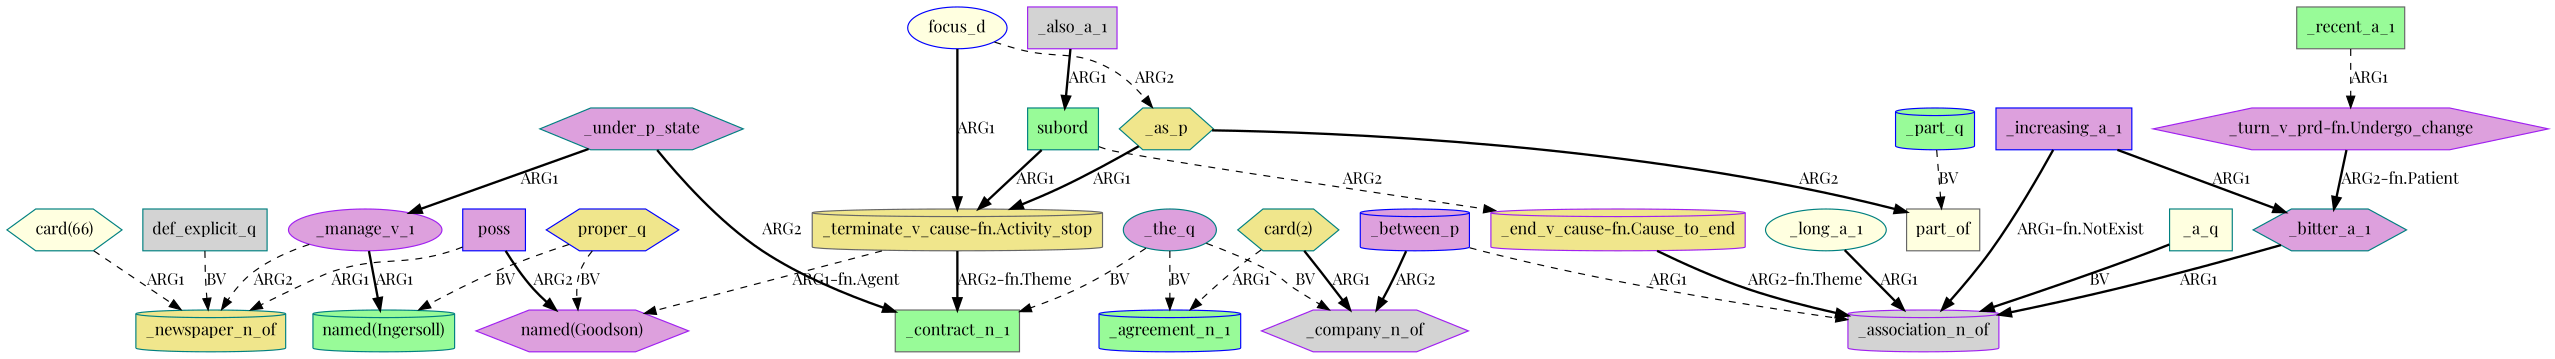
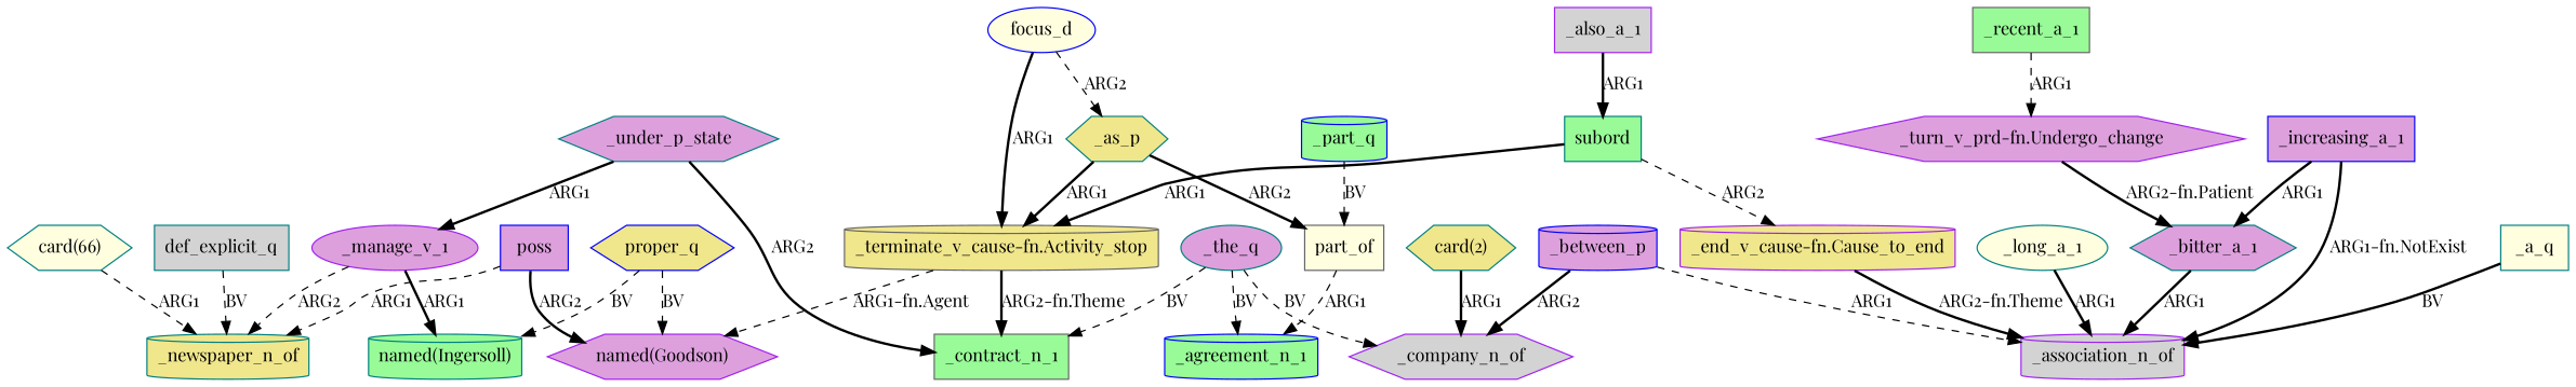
  digraph {
    fontname="Playfair Display"
    node [color=teal fillcolor=plum fontname="Playfair Display" shape=box style=filled]
    edge [fontname="Playfair Display" style=bold]
    poss [color=blue]
    "named(Goodson)" [color=purple shape=hexagon]
    _newspaper_n_of [fillcolor=khaki shape=cylinder]
    "_terminate_v_cause-fn.Activity_stop" [color=gray40 fillcolor=khaki shape=cylinder]
    _contract_n_1 [color=gray40 fillcolor=palegreen]
    "_end_v_cause-fn.Cause_to_end" [color=purple fillcolor=khaki shape=cylinder]
    _association_n_of [color=purple fillcolor=lightgrey shape=cylinder]
    proper_q [color=blue fillcolor=khaki shape=hexagon]
    "named(Ingersoll)" [fillcolor=palegreen shape=cylinder]
    _manage_v_1 [color=purple shape=ellipse]
    _bitter_a_1 [shape=hexagon]
    _as_p [fillcolor=khaki shape=hexagon]
    part_of [color=gray40 fillcolor=lightyellow]
    _agreement_n_1 [color=blue fillcolor=palegreen shape=cylinder]
    _a_q [fillcolor=lightyellow]
    _recent_a_1 [color=gray40 fillcolor=palegreen]
    "_turn_v_prd-fn.Undergo_change" [color=purple shape=hexagon]
    focus_d [color=blue fillcolor=lightyellow shape=ellipse]
    _under_p_state [shape=hexagon]
    _between_p [color=blue shape=cylinder]
    _company_n_of [color=purple fillcolor=lightgrey shape=hexagon]
    subord [fillcolor=palegreen]
    _part_q [color=blue fillcolor=palegreen shape=cylinder]
    _the_q [shape=ellipse]
    "card(66)" [fillcolor=lightyellow shape=hexagon]
    def_explicit_q [fillcolor=lightgrey]
    _also_a_1 [color=purple fillcolor=lightgrey]
    "card(2)" [fillcolor=khaki shape=hexagon]
    _increasing_a_1 [color=blue]
    _long_a_1 [fillcolor=lightyellow shape=ellipse]
    poss -> "named(Goodson)" [label=ARG2]
    poss -> _newspaper_n_of [label=ARG1 style=dashed]
    "_terminate_v_cause-fn.Activity_stop" -> "named(Goodson)" [label="ARG1-fn.Agent" style=dashed]
    "_terminate_v_cause-fn.Activity_stop" -> _contract_n_1 [label="ARG2-fn.Theme"]
    "_end_v_cause-fn.Cause_to_end" -> _association_n_of [label="ARG2-fn.Theme"]
    proper_q -> "named(Goodson)" [label=BV style=dashed]
    proper_q -> "named(Ingersoll)" [label=BV style=dashed]
    _manage_v_1 -> _newspaper_n_of [label=ARG2 style=dashed]
    _manage_v_1 -> "named(Ingersoll)" [label=ARG1]
    _bitter_a_1 -> _association_n_of [label=ARG1]
    _as_p -> "_terminate_v_cause-fn.Activity_stop" [label=ARG1]
    _as_p -> part_of [label=ARG2]
-   "card(2)" -> _agreement_n_1 [label=ARG1 style=dashed]
+   part_of -> _agreement_n_1 [label=ARG1 style=dashed]
    _a_q -> _association_n_of [label=BV]
    _recent_a_1 -> "_turn_v_prd-fn.Undergo_change" [label=ARG1 style=dashed]
    "_turn_v_prd-fn.Undergo_change" -> _bitter_a_1 [label="ARG2-fn.Patient"]
    focus_d -> "_terminate_v_cause-fn.Activity_stop" [label=ARG1]
    focus_d -> _as_p [label=ARG2 style=dashed]
    _under_p_state -> _contract_n_1 [label=ARG2]
    _under_p_state -> _manage_v_1 [label=ARG1]
    _between_p -> _association_n_of [label=ARG1 style=dashed]
    _between_p -> _company_n_of [label=ARG2]
    subord -> "_terminate_v_cause-fn.Activity_stop" [label=ARG1]
    subord -> "_end_v_cause-fn.Cause_to_end" [label=ARG2 style=dashed]
    _part_q -> part_of [label=BV style=dashed]
    _the_q -> _contract_n_1 [label=BV style=dashed]
    _the_q -> _agreement_n_1 [label=BV style=dashed]
    _the_q -> _company_n_of [label=BV style=dashed]
    "card(66)" -> _newspaper_n_of [label=ARG1 style=dashed]
    def_explicit_q -> _newspaper_n_of [label=BV style=dashed]
    _also_a_1 -> subord [label=ARG1]
    "card(2)" -> _company_n_of [label=ARG1]
    _increasing_a_1 -> _association_n_of [label="ARG1-fn.NotExist"]
    _increasing_a_1 -> _bitter_a_1 [label=ARG1]
    _long_a_1 -> _association_n_of [label=ARG1]
  }
